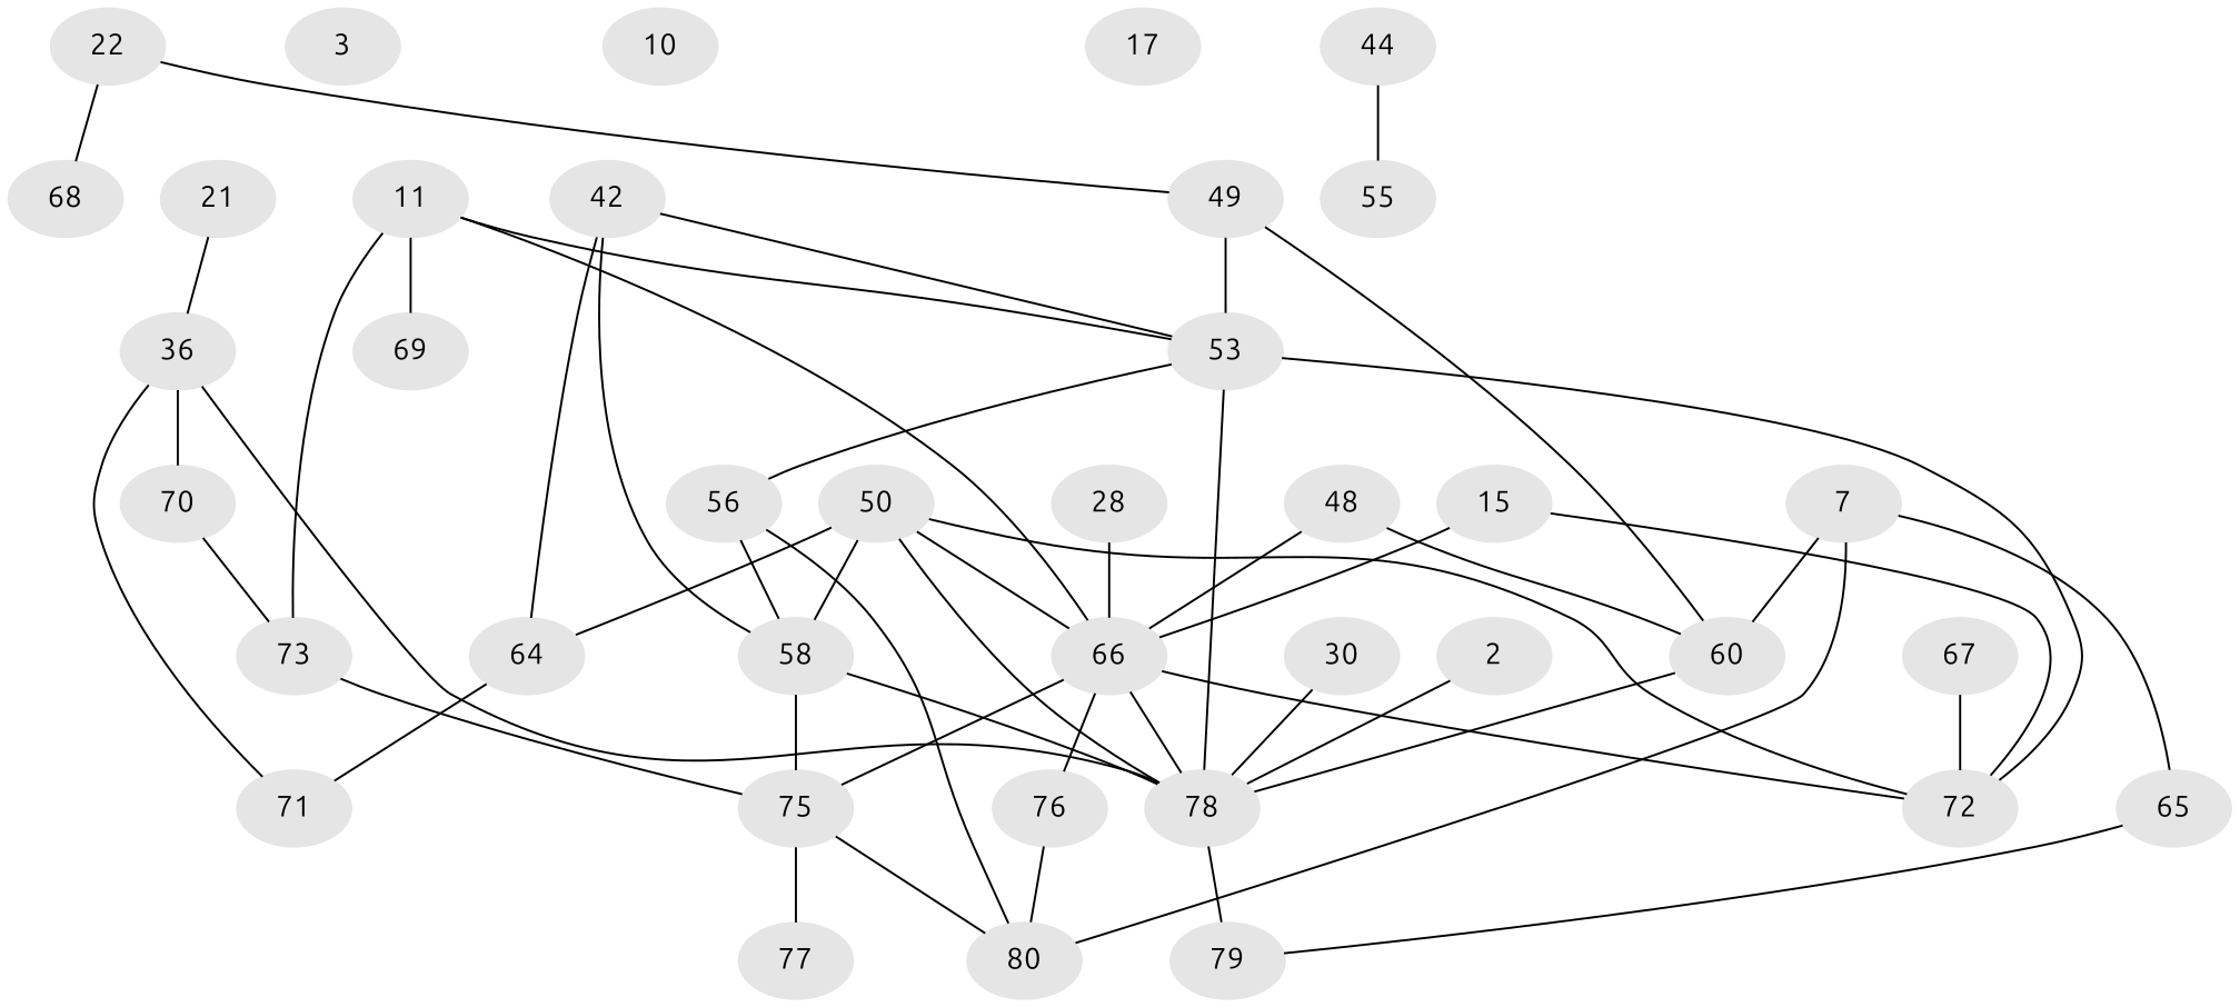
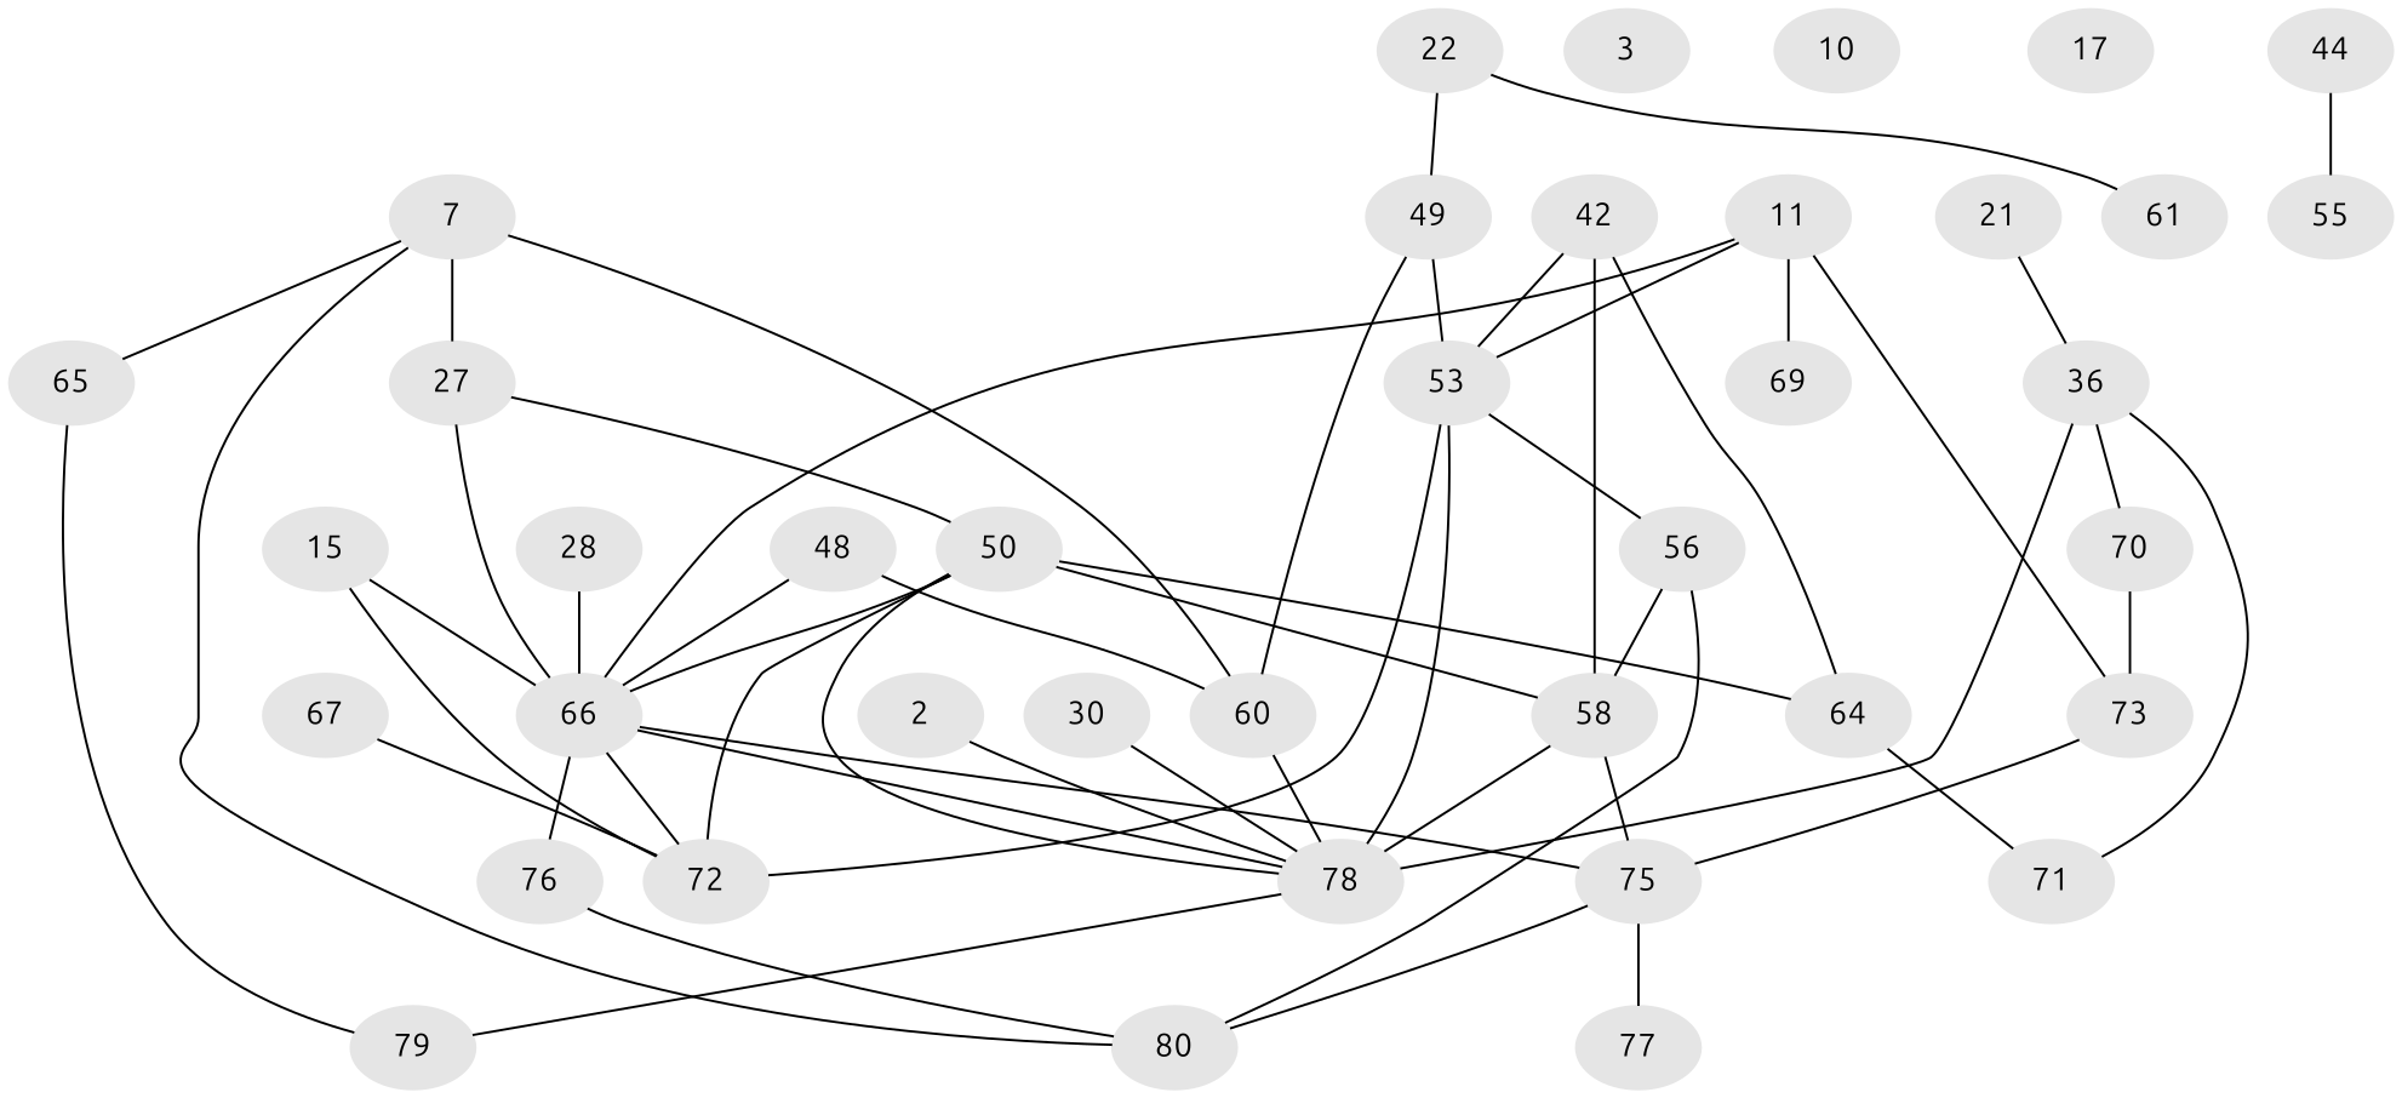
  graph {
    fontname=Ubuntu
    node [color=gray90 fontname=Ubuntu style=filled]
    edge [fontname=Ubuntu]
    78 [super="+74+62+57"]
    79
    2
    3
+   27 [super="+12"]
    66 [super="+46"]
    50 [super="+33+34"]
    7
    60
    65
    80 [super="+6+68"]
    10
    53 [super="+41+18+52"]
    72 [super="+63"]
    56 [super="+8+14+20+47"]
    11
    69
    73 [super="+19"]
    75 [super="+35+32+40+25"]
    76
    15
    17
    21
    36
    70
    71
    49 [super="+9"]
    22
-   61 [label=68]
+   61
    64 [super="+13"]
    58 [super="+16+45"]
    28
    30
    42
    44
    55
    48
    77
    67
    78 -- 79
    2 -- 78
+   27 -- 66
+   27 -- 50
    66 -- 78
    66 -- 72
    66 -- 75
    66 -- 76
    50 -- 78 [weight=3]
    50 -- 66 [weight=2]
    50 -- 72 [weight=2]
    50 -- 64
    50 -- 58
+   7 -- 27 [weight=2]
    7 -- 60
    7 -- 65
    7 -- 80
    60 -- 78 [weight=2]
    65 -- 79
    53 -- 78 [weight=4]
    53 -- 72 [weight=2]
    53 -- 56 [weight=3]
    56 -- 80
    56 -- 58
    11 -- 66
    11 -- 53
    11 -- 69
    11 -- 73 [weight=2]
    73 -- 75
    75 -- 80
    75 -- 77
    76 -- 80
    15 -- 66 [weight=2]
    15 -- 72
    21 -- 36
    36 -- 78
    36 -- 70
    36 -- 71
    70 -- 73
    49 -- 60
    49 -- 53
    22 -- 49
    22 -- 61
    64 -- 71
    58 -- 78 [weight=4]
    58 -- 75 [weight=2]
    28 -- 66
    30 -- 78
    42 -- 53
    42 -- 64
    42 -- 58
    44 -- 55
    48 -- 66
    48 -- 60
    67 -- 72
  }
